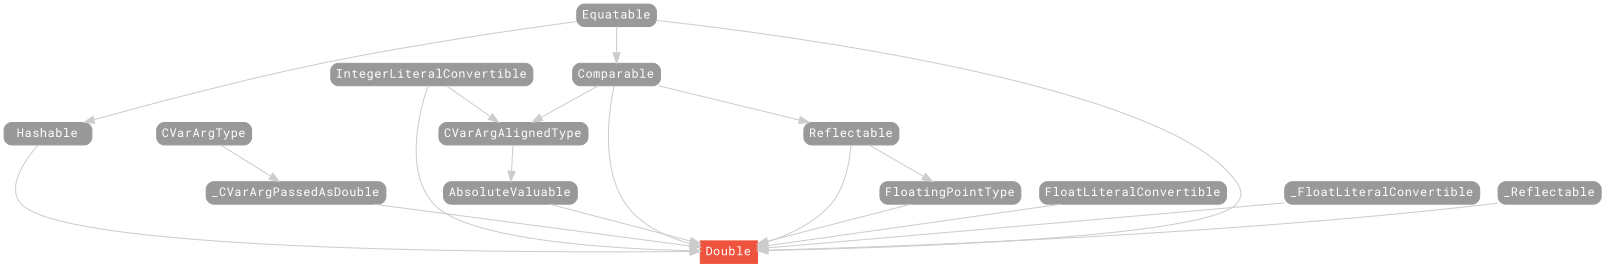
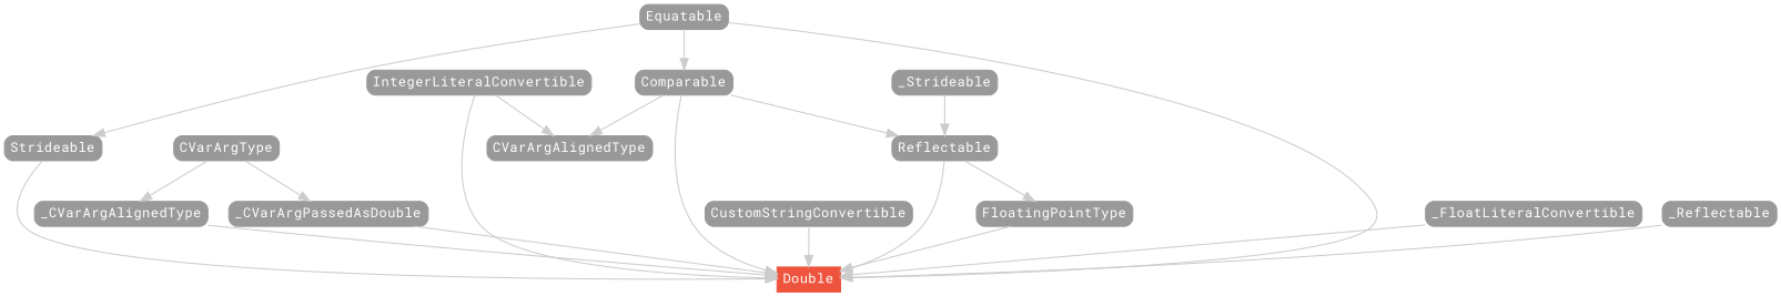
  strict digraph {
    fontname="Roboto Mono"
    node [color="#999999" fillcolor="#999999" fontcolor=white fontname="Roboto Mono" fontsize=12 margin="0.07,0.05" shape=box style="filled,rounded"]
    edge [color="#cccccc" fontname="Roboto Mono"]
    Double [color="#ee543d" fillcolor="#ee543d" height=0.3 style=filled]
-   AbsoluteValuable [height=0.3]
    CVarArgType [height=0.3]
+   _CVarArgAlignedType [height=0.3]
    _CVarArgPassedAsDouble [height=0.3]
    Comparable [height=0.3]
    n7 [height=0.3 label=CVarArgAlignedType]
    n8 [height=0.3 label=Reflectable]
    FloatingPointType [height=0.3]
+   CustomStringConvertible [height=0.3]
    Equatable [height=0.3]
-   Hashable [height=0.3]
-   FloatLiteralConvertible [height=0.3]
+   Hashable [height=0.3 label=Strideable]
    IntegerLiteralConvertible [height=0.3]
    n15 [height=0.3 label=_FloatLiteralConvertible]
    _Reflectable [height=0.3]
+   _Strideable [height=0.3]
    subgraph sub_1 {
      rank=max
      Double
    }
-   AbsoluteValuable -> Double
+   CVarArgType -> _CVarArgAlignedType
    CVarArgType -> _CVarArgPassedAsDouble
+   _CVarArgAlignedType -> Double
    _CVarArgPassedAsDouble -> Double
    Comparable -> Double
    Comparable -> n7
    Comparable -> n8
-   n7 -> AbsoluteValuable
    n8 -> Double
    n8 -> FloatingPointType
    FloatingPointType -> Double
+   CustomStringConvertible -> Double
    Equatable -> Double
    Equatable -> Comparable
    Equatable -> Hashable
    Hashable -> Double
-   FloatLiteralConvertible -> Double
    IntegerLiteralConvertible -> Double
    IntegerLiteralConvertible -> n7
    n15 -> Double
    _Reflectable -> Double
+   _Strideable -> n8
  }
